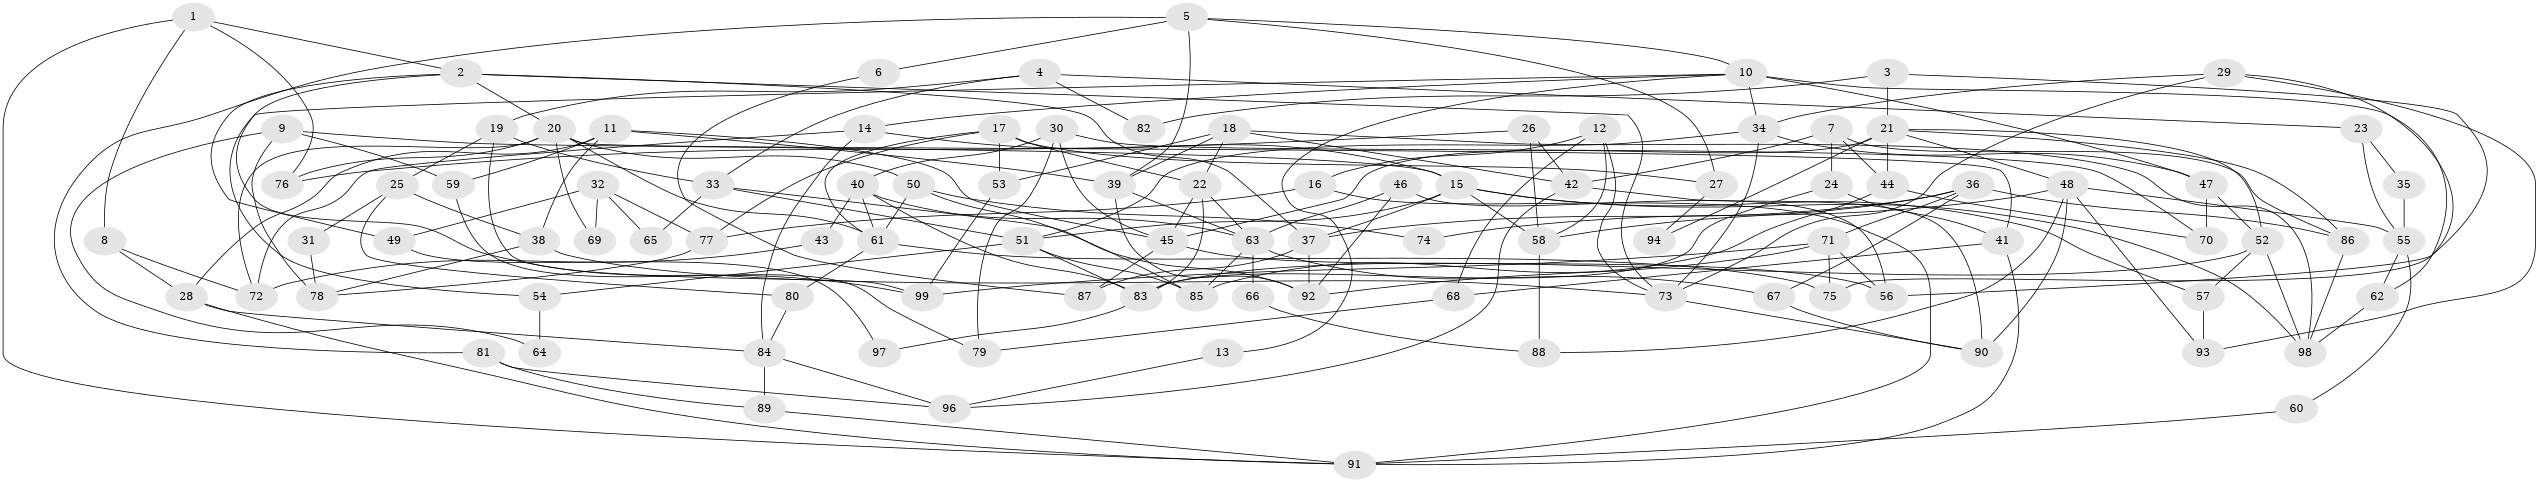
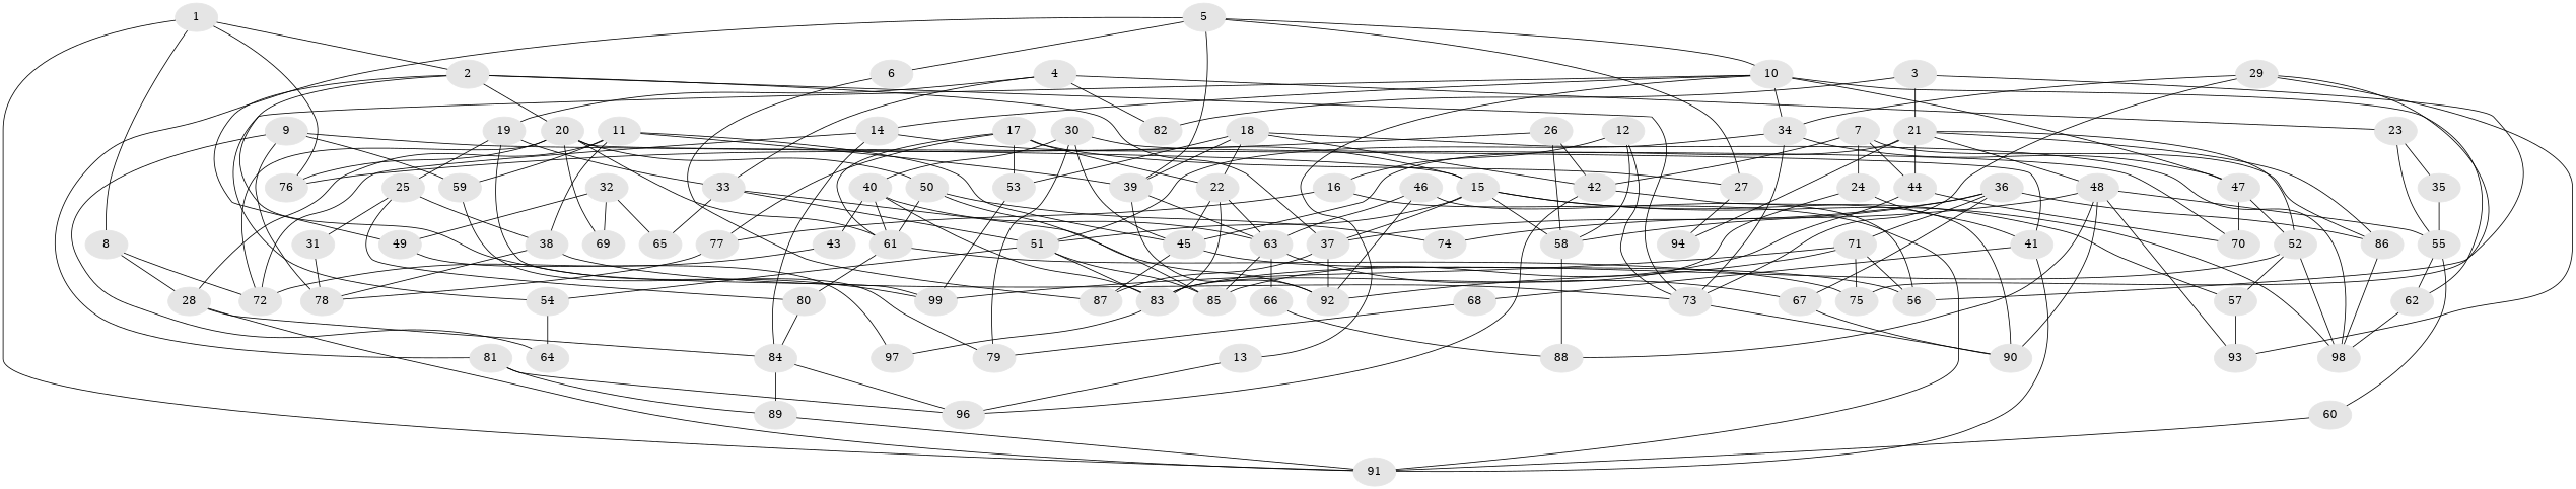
  graph {
    node [color=gray90 style=filled]
    1
    2
    8
    76
    91
    20
    37
    49
    73
    n10 [label=99]
    28
    72
    61
    41
    50
    69
    87
    92
    97
    90
    3
    21
    56
    82
    44
    86
    45
    48
    52
    94
    4
    19
    23
    33
    25
    35
    55
    51
    65
    5
    6
    10
    27
    39
    81
    13
    14
    34
    47
    54
    62
    63
    96
    89
    7
    24
    42
    83
    70
    85
    98
    84
    9
    15
    59
    64
    78
    58
    57
    79
    11
    38
    12
    16
    68
    77
    88
    93
    17
    22
    53
    80
    75
    18
    31
    74
    67
    66
    60
    26
    29
    30
    40
    43
    32
    36
    71
    46
    1 -- 2
    1 -- 8
    1 -- 76
    1 -- 91
    2 -- 20
    2 -- 37
    2 -- 49
    2 -- 73
    2 -- n10
    8 -- 28
    8 -- 72
    20 -- 76
    20 -- 72
    20 -- 61
    20 -- 41
    20 -- 50
    20 -- 69
    37 -- 87
    37 -- 92
    49 -- 97
    73 -- 90
    28 -- 91
    28 -- 84
    61 -- 80
    61 -- 75
    41 -- 91
    41 -- 68
    50 -- 61
    50 -- 85
    50 -- 74
    3 -- 21
    3 -- 56
    3 -- 82
    21 -- 44
    21 -- 86
    21 -- 45
    21 -- 48
    21 -- 52
    21 -- 94
    44 -- 70
    44 -- 85
    86 -- 98
    45 -- 87
    45 -- 56
    48 -- 90
    48 -- 55
    48 -- 88
    48 -- 93
    48 -- 74
    52 -- 83
    52 -- 98
    52 -- 57
    4 -- 82
    4 -- 19
    4 -- 23
    4 -- 33
    19 -- n10
    19 -- 33
    19 -- 25
    23 -- 35
    23 -- 55
    33 -- 92
    33 -- 51
    33 -- 65
    25 -- 38
    25 -- 80
    25 -- 31
    35 -- 55
    55 -- 62
    55 -- 60
    51 -- 54
    51 -- 83
    51 -- 85
    5 -- 6
    5 -- 10
    5 -- 27
    5 -- 39
    5 -- 81
    6 -- 87
    10 -- 13
    10 -- 14
    10 -- 34
    10 -- 47
    10 -- 54
    10 -- 62
    27 -- 94
    39 -- 92
    39 -- 63
    81 -- 96
    81 -- 89
    13 -- 96
    14 -- 72
    14 -- 84
    14 -- 15
    34 -- 73
    34 -- 51
    34 -- 47
    47 -- 52
    47 -- 70
    54 -- 64
    62 -- 98
    63 -- 85
    63 -- 67
    63 -- 66
    89 -- 91
    7 -- 44
    7 -- 86
    7 -- 24
    7 -- 42
    24 -- 41
    24 -- 83
    42 -- 90
    42 -- 96
    83 -- 97
    84 -- 96
    84 -- 89
    9 -- 15
    9 -- 59
    9 -- 64
    9 -- 78
    15 -- 37
    15 -- 51
    15 -- 98
    15 -- 58
    15 -- 57
    59 -- 79
    58 -- 88
    57 -- 93
    11 -- 28
    11 -- 45
    11 -- 39
    11 -- 59
    11 -- 38
    38 -- 73
    38 -- 78
    12 -- 73
    12 -- 58
    12 -- 16
-   12 -- 68
    16 -- 91
    16 -- 77
    68 -- 79
    77 -- 78
    17 -- 61
    17 -- 27
    17 -- 77
    17 -- 22
    17 -- 53
    22 -- 45
    22 -- 63
    22 -- 83
    53 -- n10
    80 -- 84
    18 -- 39
    18 -- 42
    18 -- 98
    18 -- 22
    18 -- 53
    31 -- 78
    67 -- 90
    66 -- 88
    60 -- 91
    26 -- 76
    26 -- 42
    26 -- 58
    29 -- 73
    29 -- 34
    29 -- 93
    29 -- 75
    30 -- 45
    30 -- 70
    30 -- 79
    30 -- 40
    40 -- 61
    40 -- 63
    40 -- 83
    40 -- 43
    43 -- 72
    32 -- 49
    32 -- 69
    32 -- 65
-   32 -- 77
    36 -- 37
    36 -- 86
    36 -- 58
    36 -- 67
    36 -- 71
    71 -- n10
    71 -- 92
    71 -- 56
    71 -- 75
    46 -- 92
    46 -- 56
    46 -- 63
  }
